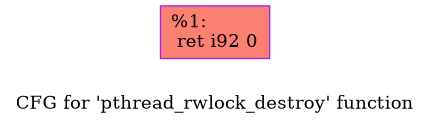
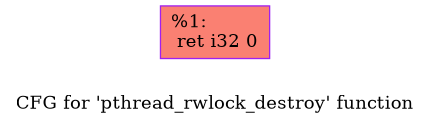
  digraph {
    label="CFG for 'pthread_rwlock_destroy' function"
-   n1 [label="{%1:\l  ret i92 0\l}" shape=record style=filled fillcolor=salmon color=purple]
+   n1 [label="{%1:\l  ret i32 0\l}" shape=record style=filled fillcolor=salmon color=purple]
  }
